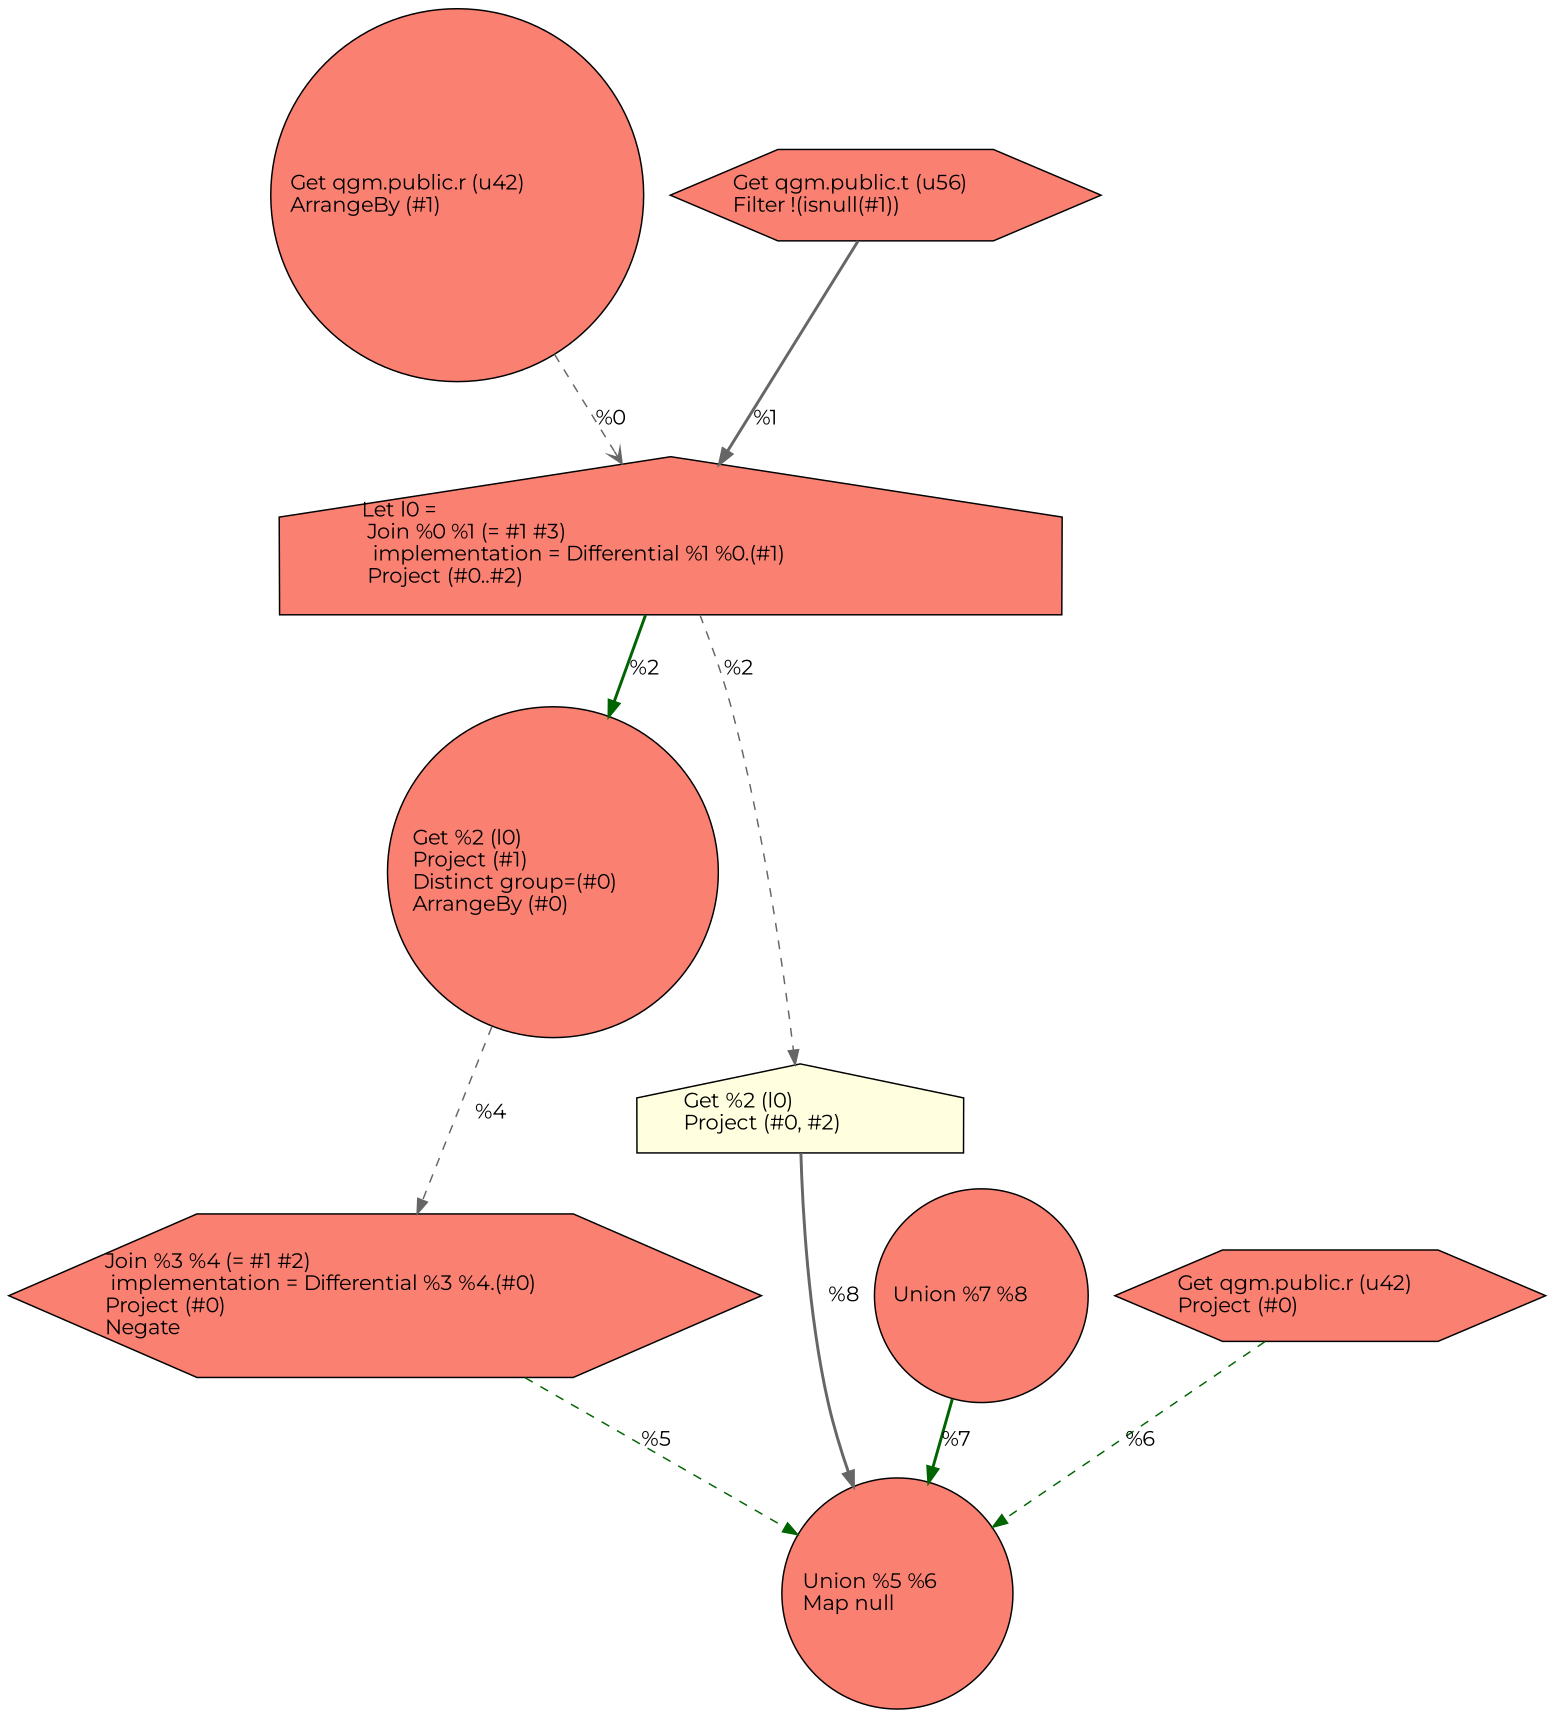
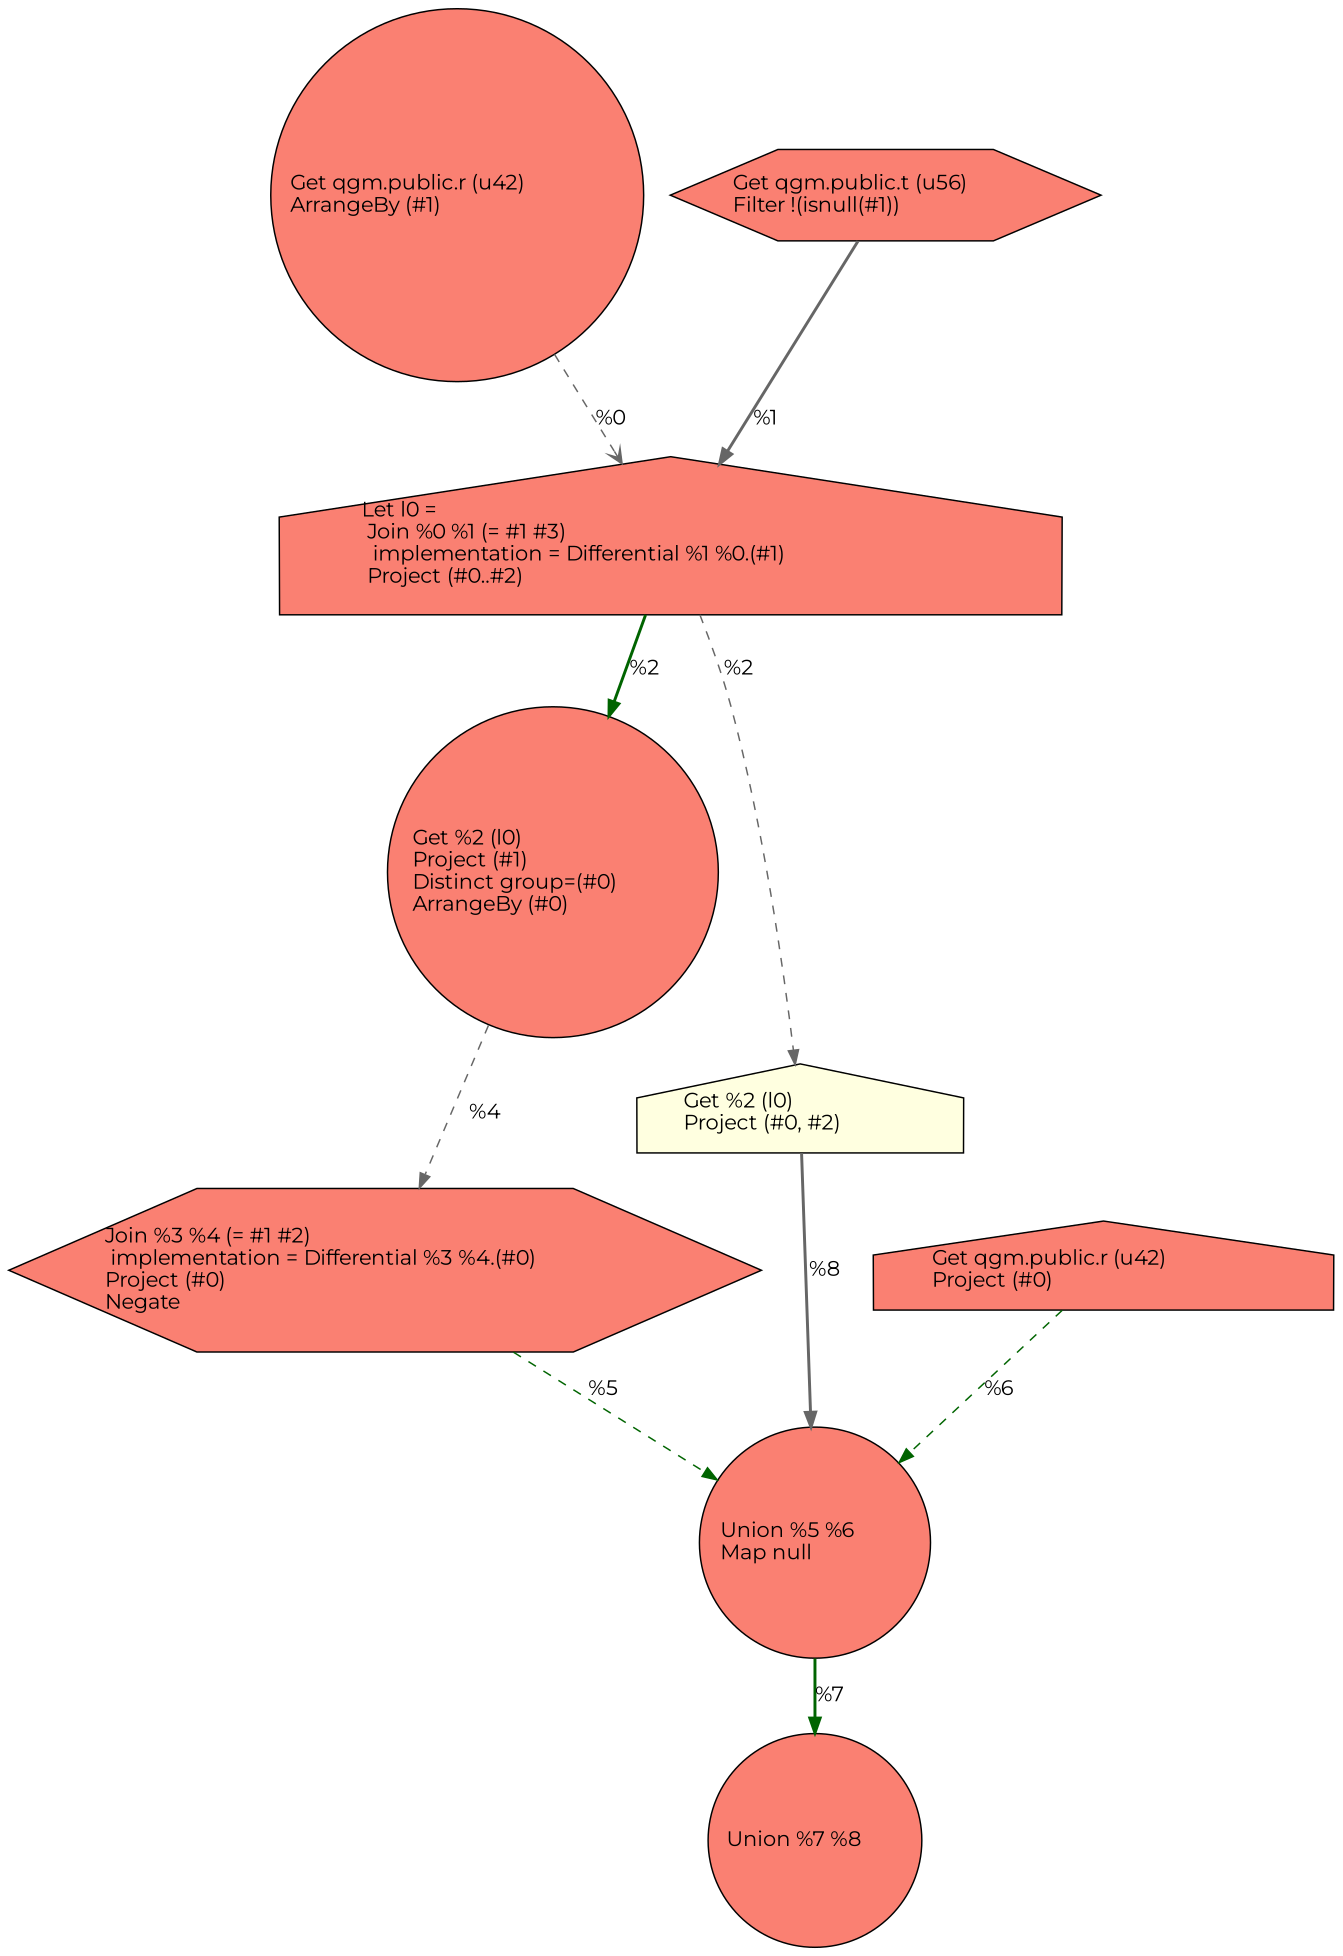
  digraph {
    fontname=Montserrat
    node [fillcolor=salmon fontname=Montserrat shape=circle style=filled]
    edge [arrowhead=normal color=gray40 fontname=Montserrat style=dashed]
    n1 [label=" Get qgm.public.r (u42)\l ArrangeBy (#1)\l"]
    n2 [label="Let l0 =\l Join %0 %1 (= #1 #3)\l  implementation = Differential %1 %0.(#1)\l Project (#0..#2)\l" shape=house]
    n3 [label=" Get %2 (l0)\l Project (#1)\l Distinct group=(#0)\l ArrangeBy (#0)\l"]
    n4 [fillcolor=lightyellow label=" Get %2 (l0)\l Project (#0, #2)\l" shape=house]
    n5 [label=" Get qgm.public.t (u56)\l Filter !(isnull(#1))\l" shape=hexagon]
    n6 [label=" Join %3 %4 (= #1 #2)\l  implementation = Differential %3 %4.(#0)\l Project (#0)\l Negate\l" shape=hexagon]
    n7 [label=" Union %5 %6\l Map null\l"]
    n8 [label=" Union %7 %8\l"]
-   n9 [label=" Get qgm.public.r (u42)\l Project (#0)\l" shape=hexagon]
+   n9 [label=" Get qgm.public.r (u42)\l Project (#0)\l" shape=house]
    n1 -> n2 [arrowhead=vee label="%0\l"]
    n2 -> n3 [color=darkgreen label="%2\l" style=bold]
    n2 -> n4 [label="%2\l"]
    n3 -> n6 [label="%4\l"]
    n4 -> n7 [label="%8\l" style=bold]
    n5 -> n2 [label="%1\l" style=bold]
    n6 -> n7 [color=darkgreen label="%5\l"]
-   n8 -> n7 [color=darkgreen label="%7\l" style=bold]
+   n7 -> n8 [color=darkgreen label="%7\l" style=bold]
    n9 -> n7 [color=darkgreen label="%6\l"]
  }
